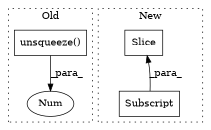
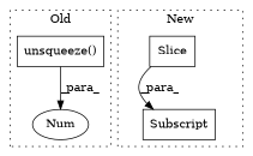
  digraph {
    node [l=1 shape=box]
    n1 [a=75 l="22,1" label="unsqueeze()" s="8901,8924"]
    n2 [a=76 label=Num s=8923 shape=ellipse]
    n3 [a=80 label=Slice s=9002]
    n4 [a=63 l="15,0" label=Subscript s="8996,0"]
    subgraph cluster_1 {
      label=Old
      style=dotted
      n1
      n2
    }
    subgraph cluster_2 {
      label=New
      style=dotted
      n3
      n4
    }
    n1 -> n2 [label=_para_]
-   n4 -> n3 [label=_para_]
+   n3 -> n4 [label=_para_]
  }
